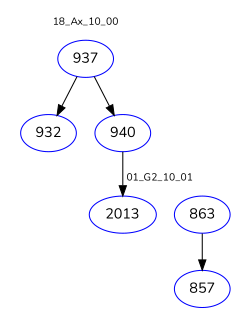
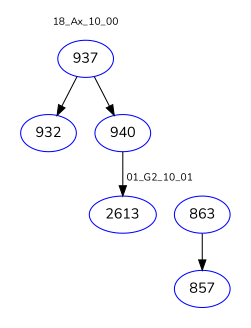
  digraph {
    fontname=Nunito
    node [color=blue fontname=Nunito]
    edge [color=black fontname=Nunito]
    n1 [label=937]
    n2 [label=932]
    n3 [label=940]
    n4 [label=863]
    n5 [label=857]
-   n6 [label=2013]
+   n6 [label=2613]
    subgraph cluster_1 {
      color=white
      fontsize=10
      label="18_Ax_10_00"
      n1
      n2
      n3
    }
    subgraph cluster_2 {
      color=white
      fontsize=10
      label="01_G2_10_01"
      n4
      n5
      n6
    }
    n1 -> n2
    n1 -> n3
    n3 -> n6
    n4 -> n5
  }
